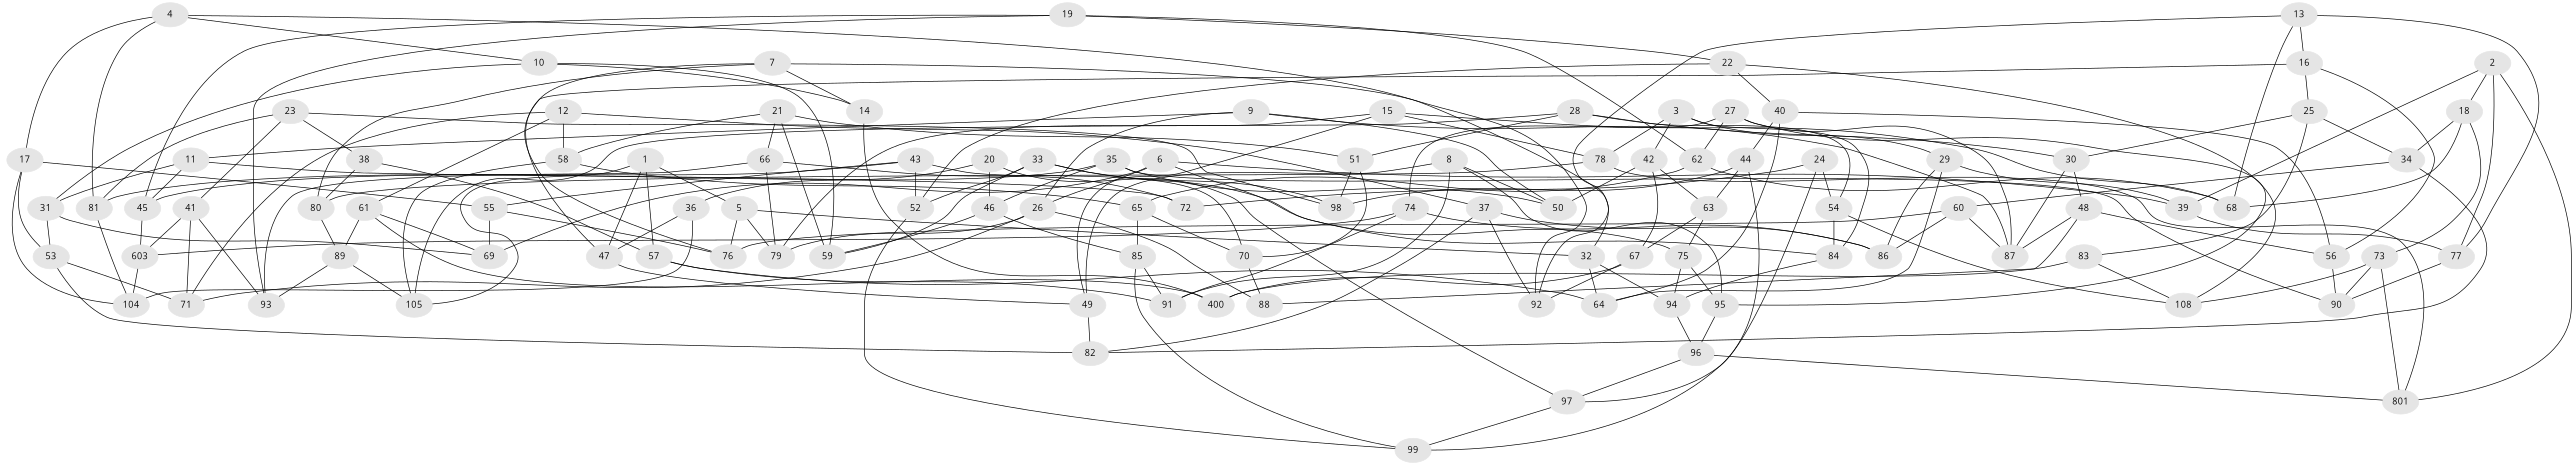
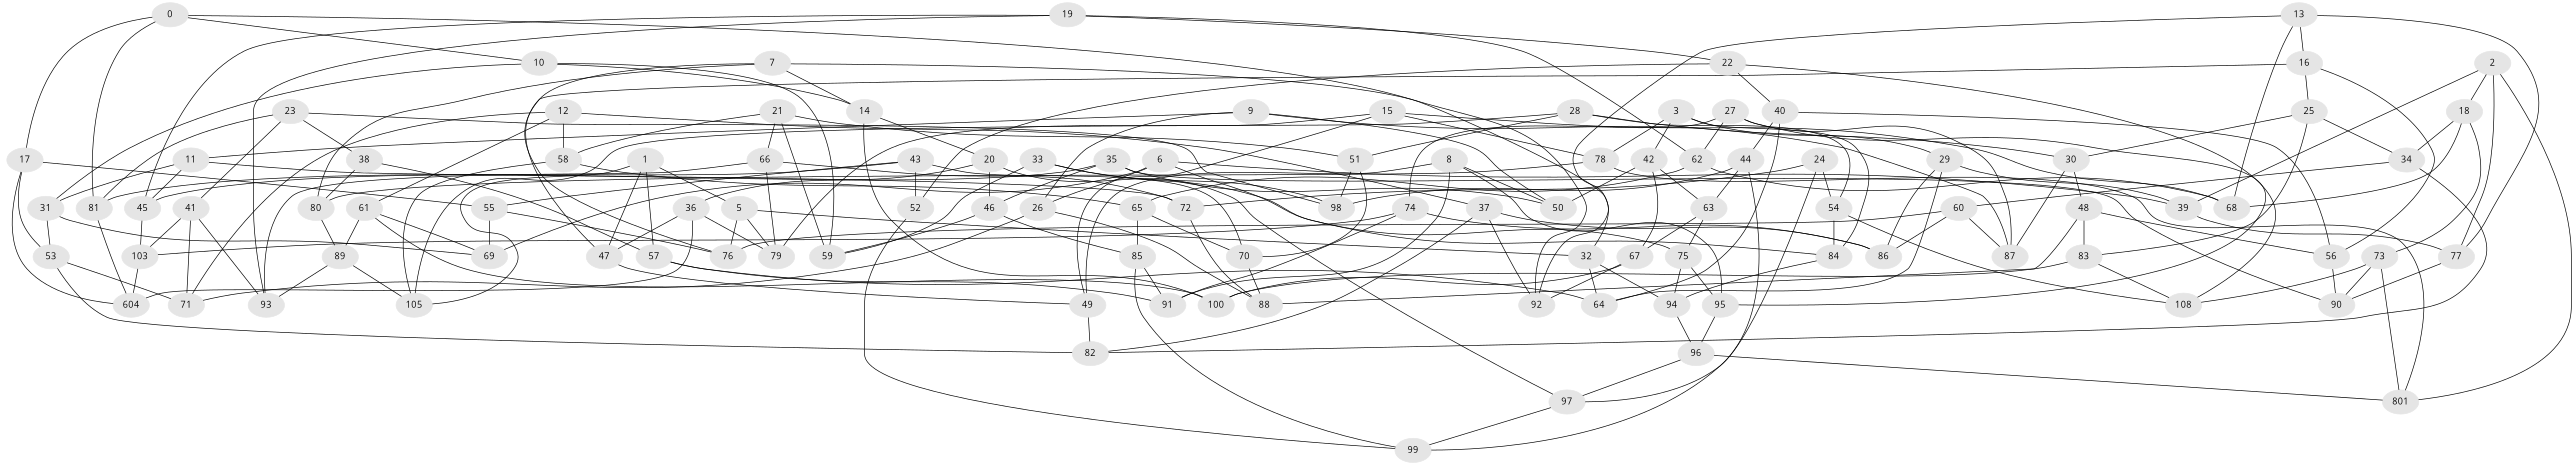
  graph {
    fontname="Open Sans"
    node [color=gray90 fontname="Open Sans" style=filled]
    edge [fontname="Open Sans"]
    1
    5
    47
    57
    105
    32
    76
    79
    49
    91
    64
    2
    18
    39
    77
    n16 [label=801]
    68
    34
    73
    90
    3
    29
    42
    78
    84
    86
    50
    63
    67
    80
    94
-   4
+   4 [label=0]
    10
    17
    81
    92
    14
    31
    59
    53
    55
-   104
+   104 [label=604]
    6
    26
    69
    75
    71
    88
    95
    7
    20
-   100 [label=400]
+   100
    89
    8
    82
    96
    9
    11
    87
    45
    72
-   103 [label=603]
+   103
    12
    37
    58
    61
    65
    13
    16
    25
    56
    36
    46
    97
    15
    30
    83
    60
    n79 [label=108]
    19
    22
    62
    93
    40
    52
    85
    99
    21
    51
    66
    98
    70
    44
    23
    38
    41
    24
    54
    48
    27
    74
    28
    33
    35
    43
    1 -- 5
    1 -- 47
    1 -- 57
    1 -- 105
    5 -- 32
    5 -- 76
    5 -- 79
    47 -- 49
    57 -- 91
    57 -- 64
    32 -- 64
    32 -- 94
    49 -- 82
    2 -- 18
    2 -- 39
    2 -- 77
    2 -- n16
    18 -- 68
    18 -- 34
    18 -- 73
    39 -- 77
    77 -- 90
    34 -- 82
    34 -- 60
    73 -- n16
    73 -- 90
    73 -- n79
    3 -- 29
    3 -- 42
    3 -- 78
    3 -- 84
    29 -- 64
    29 -- 39
    29 -- 86
    42 -- 50
    42 -- 63
    42 -- 67
    78 -- n16
    78 -- 80
    84 -- 94
    63 -- 67
    63 -- 75
    67 -- 92
    67 -- 100
    80 -- 89
    94 -- 96
    4 -- 10
    4 -- 17
    4 -- 81
    4 -- 92
    10 -- 14
    10 -- 31
    10 -- 59
    17 -- 53
    17 -- 55
    17 -- 104
    81 -- 104
+   14 -- 20
    14 -- 100
    31 -- 53
    31 -- 69
    53 -- 71
    53 -- 82
    55 -- 76
    55 -- 69
    6 -- 39
    6 -- 26
    6 -- 69
    6 -- 75
    26 -- 71
    26 -- 88
    75 -- 94
    75 -- 95
    95 -- 96
    7 -- 32
    7 -- 76
    7 -- 80
    7 -- 14
    20 -- 36
    20 -- 46
    20 -- 97
    89 -- 105
    89 -- 93
    8 -- 49
    8 -- 91
    8 -- 50
    8 -- 95
    96 -- n16
    96 -- 97
    9 -- 50
    9 -- 26
    9 -- 11
    9 -- 87
    11 -- 31
    11 -- 45
    11 -- 72
    45 -- 103
+   72 -- 88
    103 -- 104
    12 -- 71
    12 -- 37
    12 -- 58
    12 -- 61
    37 -- 86
    37 -- 92
    37 -- 82
    58 -- 105
    58 -- 65
    61 -- 69
    61 -- 100
    61 -- 89
    65 -- 85
    65 -- 70
    13 -- 77
    13 -- 68
    13 -- 92
    13 -- 16
    16 -- 47
    16 -- 25
    16 -- 56
    25 -- 34
    25 -- 30
    25 -- 83
    56 -- 90
    36 -- 47
-   26 -- 79
+   36 -- 79
    36 -- 104
    46 -- 59
    46 -- 85
    97 -- 99
    15 -- 79
    15 -- 49
    15 -- 68
    15 -- 78
    30 -- 87
    30 -- 48
    83 -- 100
    83 -- n79
    60 -- 76
    60 -- 86
    60 -- 87
    19 -- 45
    19 -- 22
    19 -- 62
    19 -- 93
    22 -- n79
    22 -- 40
    22 -- 52
    62 -- 68
    62 -- 65
    40 -- 64
    40 -- 56
    40 -- 44
    52 -- 99
    85 -- 91
    85 -- 99
    21 -- 59
    21 -- 58
    21 -- 51
    21 -- 66
    51 -- 98
    51 -- 70
    66 -- 79
    66 -- 72
    66 -- 93
    70 -- 88
    44 -- 63
    44 -- 99
    44 -- 98
    23 -- 81
    23 -- 98
    23 -- 38
    23 -- 41
    38 -- 57
    38 -- 80
    41 -- 71
    41 -- 103
    41 -- 93
    24 -- 72
    24 -- 97
    24 -- 54
    54 -- 84
    54 -- n79
    48 -- 88
    48 -- 56
-   48 -- 87
+   48 -- 83
    27 -- 95
    27 -- 87
    27 -- 62
    27 -- 74
    74 -- 91
    74 -- 86
    74 -- 103
    28 -- 105
    28 -- 30
    28 -- 51
    28 -- 54
    33 -- 84
    33 -- 59
-   33 -- 52
    33 -- 98
    35 -- 90
    35 -- 50
    35 -- 45
    35 -- 46
    43 -- 81
    43 -- 55
    43 -- 52
    43 -- 70
  }
